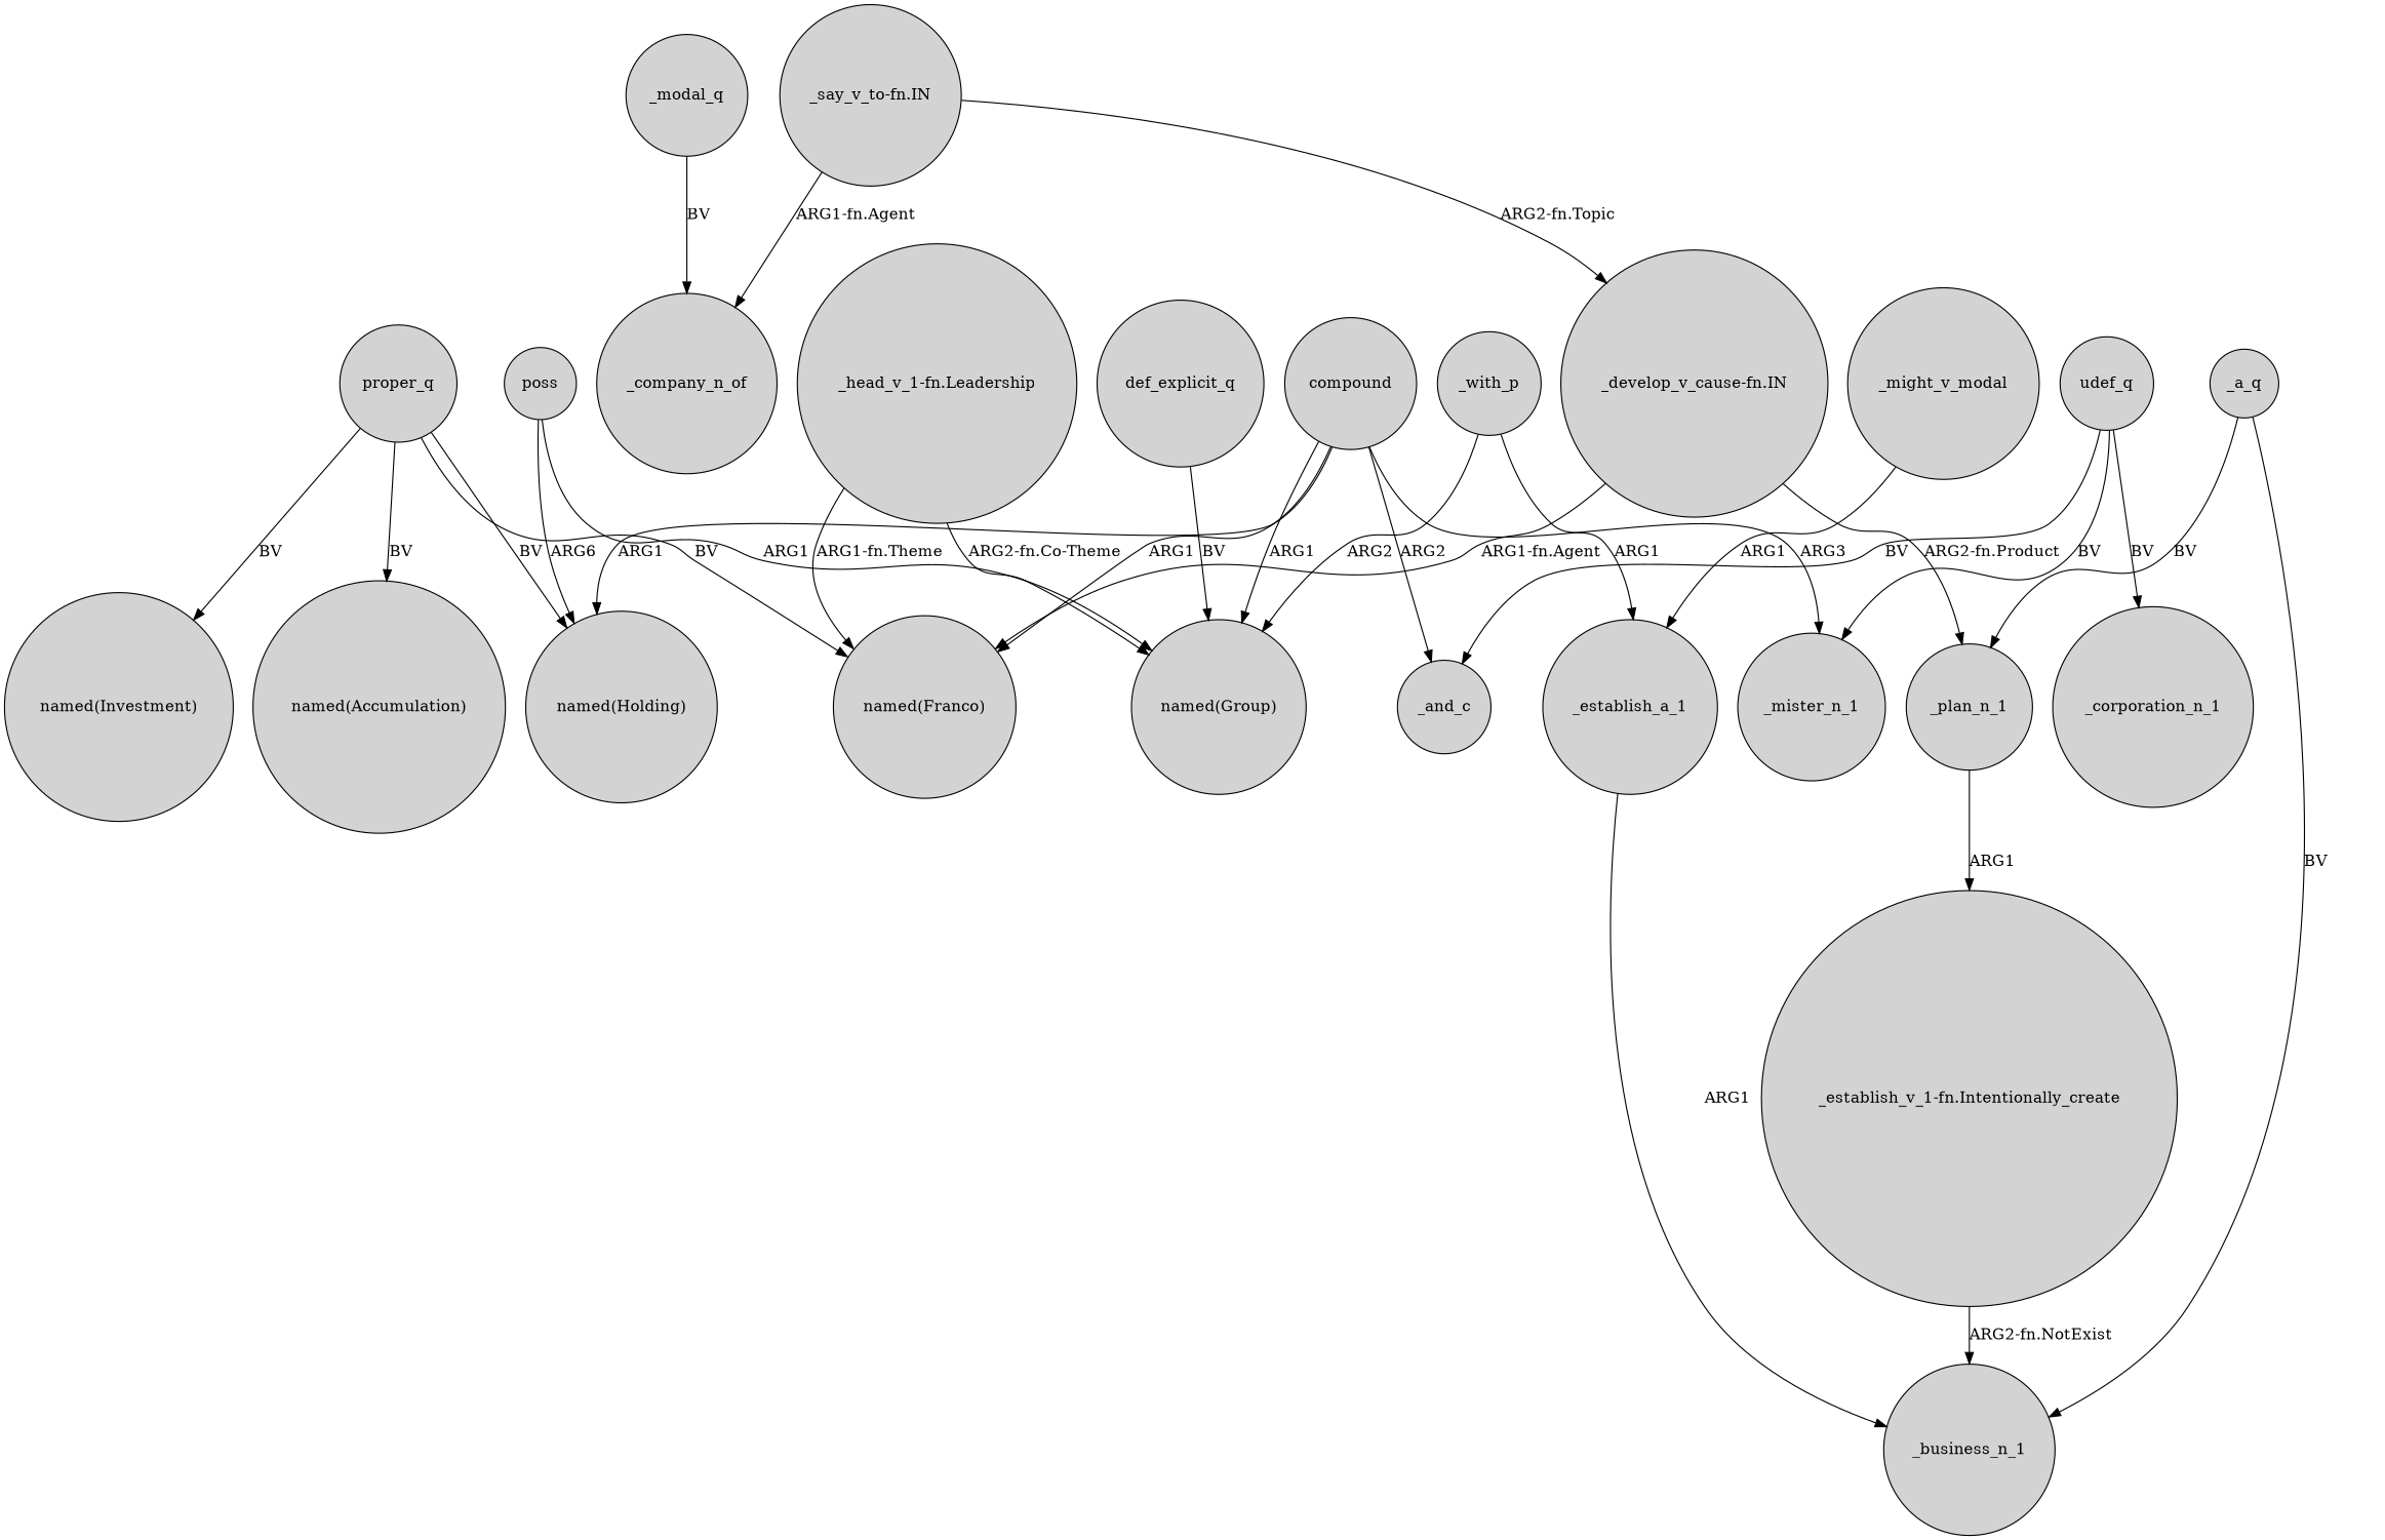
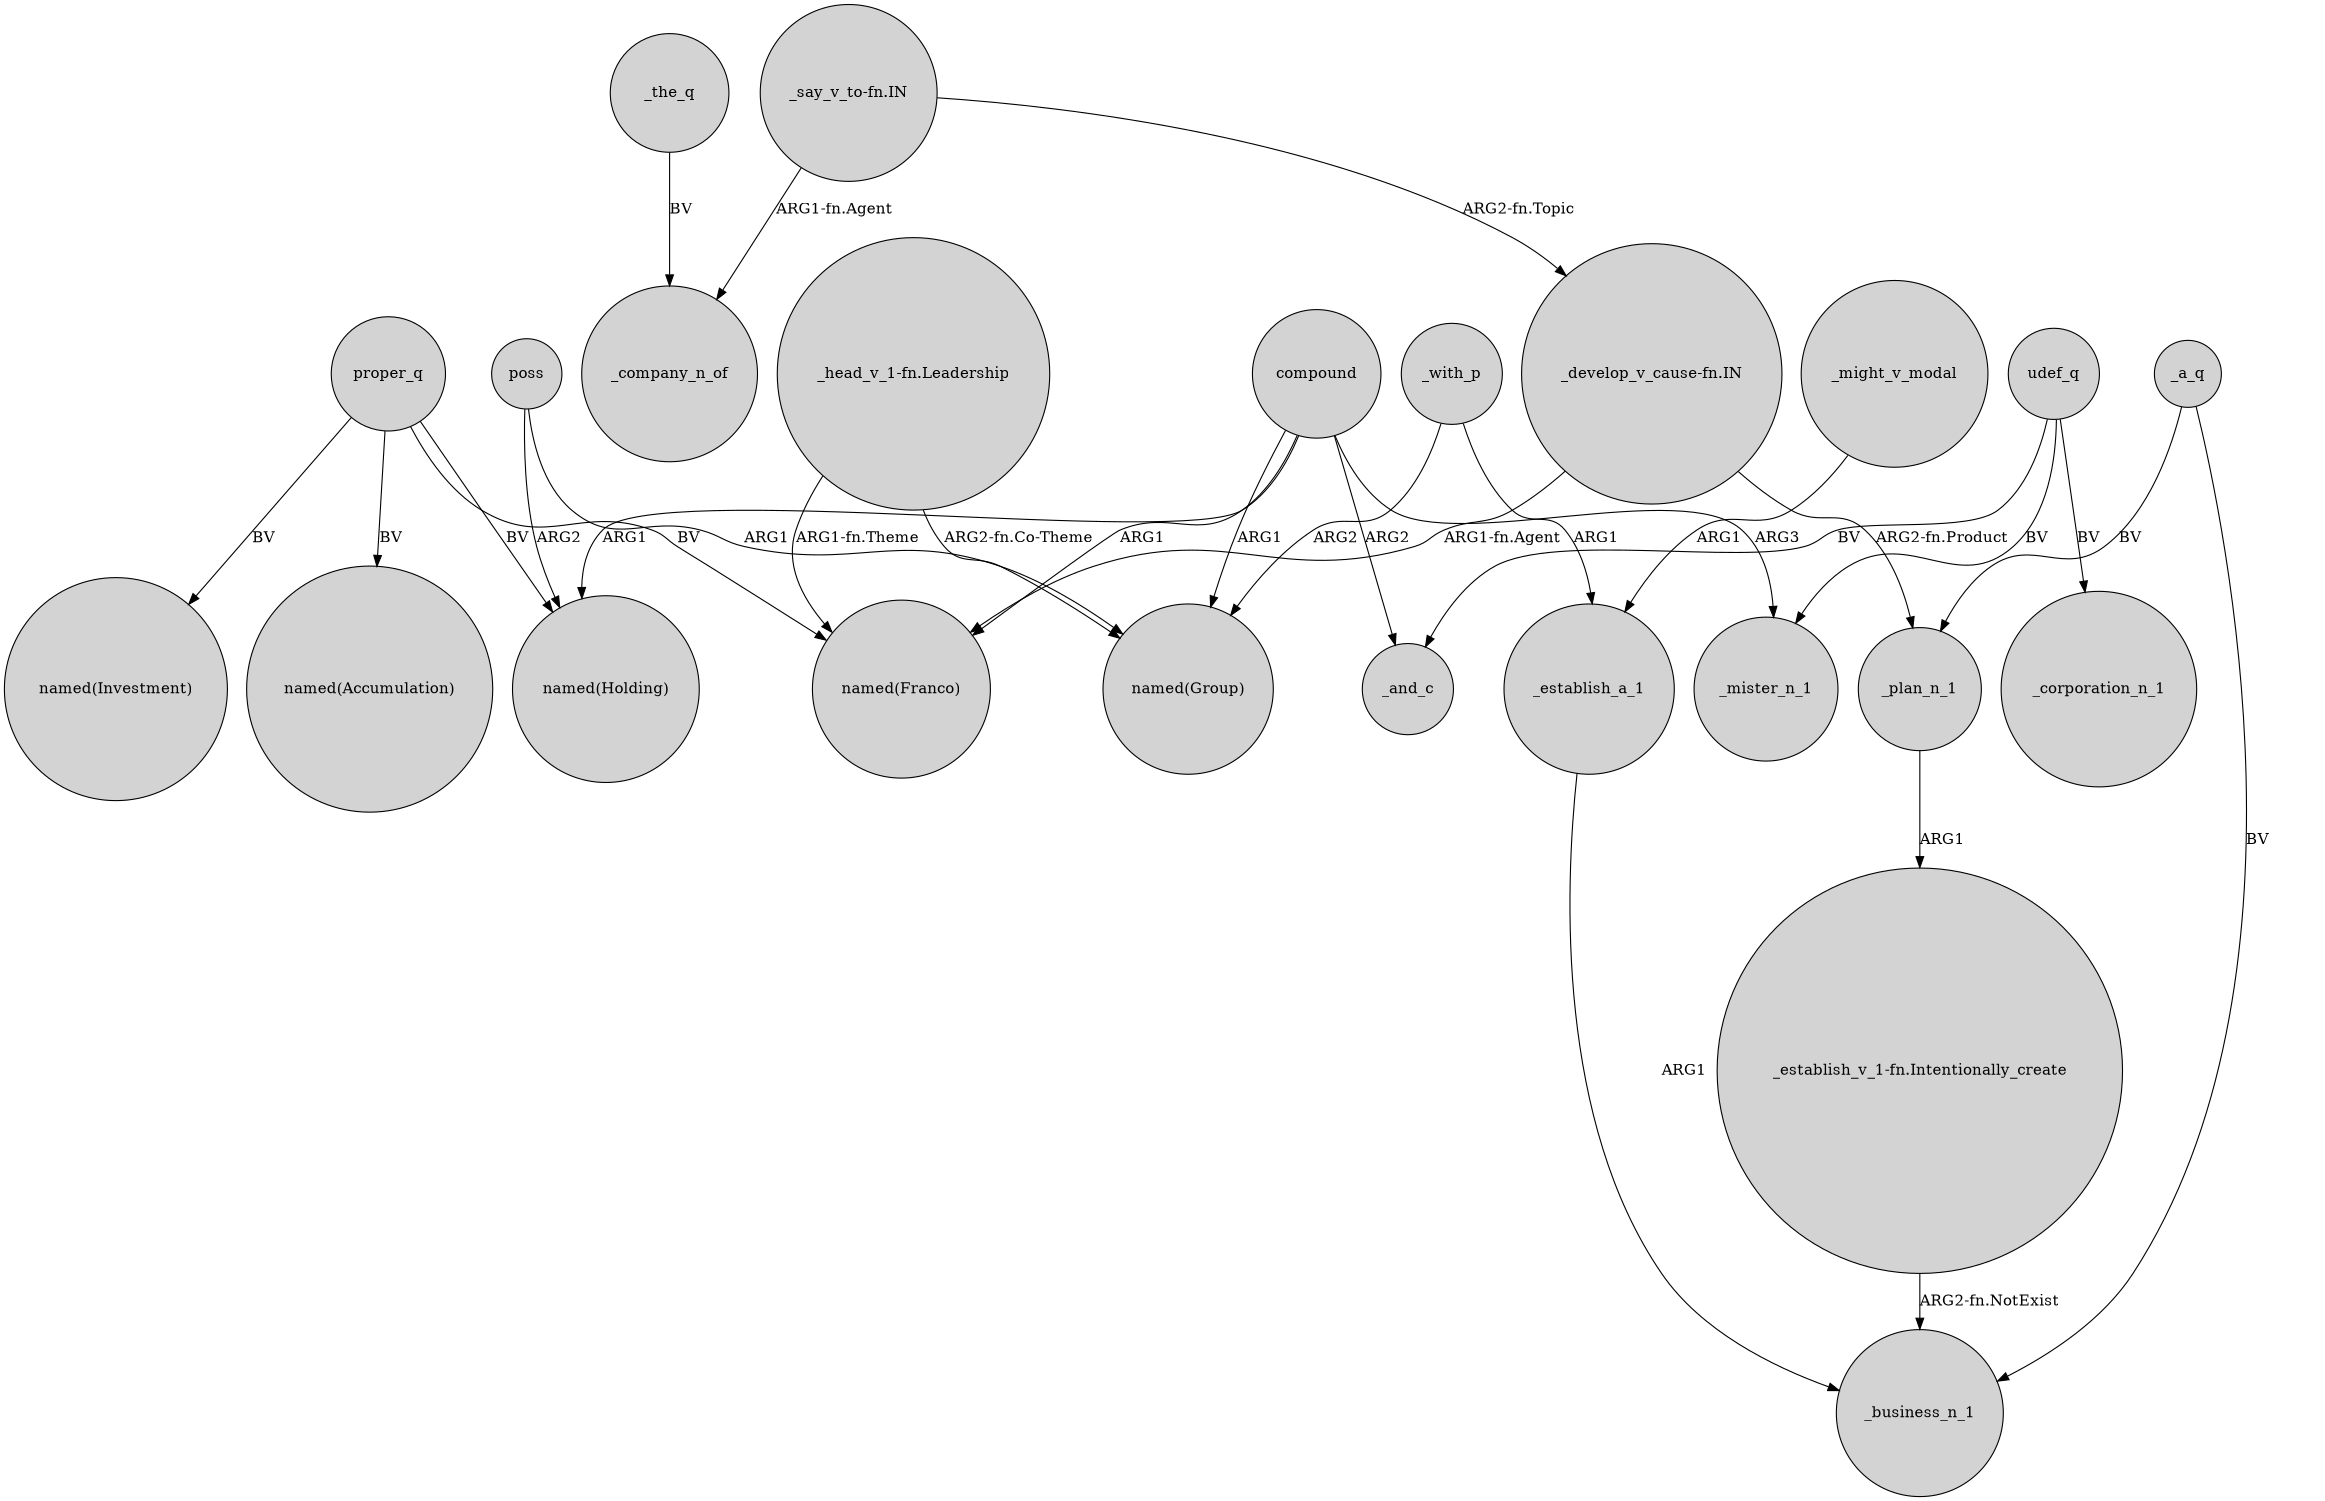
  digraph {
    node [shape=circle style=filled]
    compound
    "named(Holding)"
    _mister_n_1
    "named(Group)"
    _and_c
    "named(Franco)"
    _a_q
    _business_n_1
    _plan_n_1
    "_establish_v_1-fn.Intentionally_create"
    proper_q
    "named(Accumulation)"
    "named(Investment)"
    n14 [label=_establish_a_1]
    udef_q
    _corporation_n_1
    "_develop_v_cause-fn.IN"
    _might_v_modal
-   _the_q [label=_modal_q]
+   _the_q
    _company_n_of
    "_head_v_1-fn.Leadership"
-   def_explicit_q
    _with_p
    poss
    "_say_v_to-fn.IN"
    compound -> "named(Holding)" [label=ARG1]
    compound -> _mister_n_1 [label=ARG3]
    compound -> "named(Group)" [label=ARG1]
    compound -> _and_c [label=ARG2]
    compound -> "named(Franco)" [label=ARG1]
    _a_q -> _business_n_1 [label=BV]
    _a_q -> _plan_n_1 [label=BV]
    _plan_n_1 -> "_establish_v_1-fn.Intentionally_create" [label=ARG1]
    "_establish_v_1-fn.Intentionally_create" -> _business_n_1 [label="ARG2-fn.NotExist"]
    proper_q -> "named(Holding)" [label=BV]
    proper_q -> "named(Franco)" [label=BV]
    proper_q -> "named(Accumulation)" [label=BV]
    proper_q -> "named(Investment)" [label=BV]
    n14 -> _business_n_1 [label=ARG1]
    udef_q -> _mister_n_1 [label=BV]
    udef_q -> _and_c [label=BV]
    udef_q -> _corporation_n_1 [label=BV]
    "_develop_v_cause-fn.IN" -> "named(Franco)" [label="ARG1-fn.Agent"]
    "_develop_v_cause-fn.IN" -> _plan_n_1 [label="ARG2-fn.Product"]
    _might_v_modal -> n14 [label=ARG1]
    _the_q -> _company_n_of [label=BV]
    "_head_v_1-fn.Leadership" -> "named(Group)" [label="ARG2-fn.Co-Theme"]
    "_head_v_1-fn.Leadership" -> "named(Franco)" [label="ARG1-fn.Theme"]
-   def_explicit_q -> "named(Group)" [label=BV]
    _with_p -> "named(Group)" [label=ARG2]
    _with_p -> n14 [label=ARG1]
-   poss -> "named(Holding)" [label=ARG6]
+   poss -> "named(Holding)" [label=ARG2]
    poss -> "named(Group)" [label=ARG1]
    "_say_v_to-fn.IN" -> "_develop_v_cause-fn.IN" [label="ARG2-fn.Topic"]
    "_say_v_to-fn.IN" -> _company_n_of [label="ARG1-fn.Agent"]
  }
